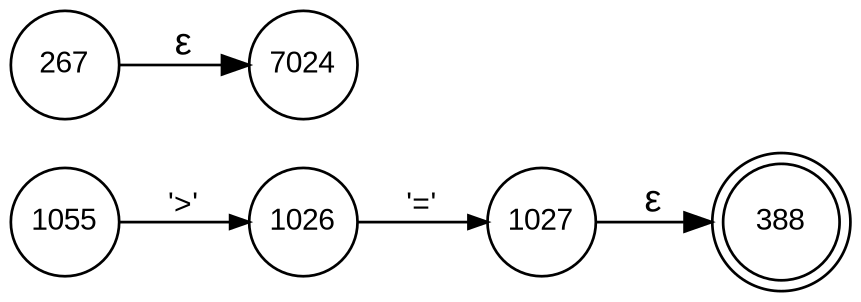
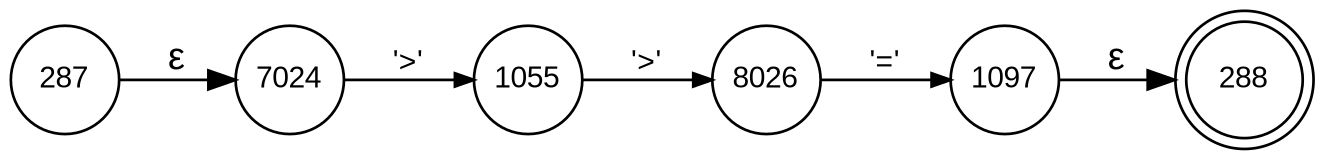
  digraph {
    fontname="Liberation Sans"
    rankdir=LR
    node [fixedsize=true fontname="Liberation Sans" fontsize=11 shape=circle peripheries=1]
    edge [arrowhead=normal arrowsize=.7 fontname="Liberation Sans" fontsize=11]
-   n1 [label=388 shape=doublecircle width=.6 peripheries=""]
+   n1 [label=288 shape=doublecircle width=.6 peripheries=""]
    n2 [label=7024 width=.55]
    n3 [label=1055 width=.55]
-   n4 [label=1026 width=.55]
-   n5 [label=1027 width=.55]
-   n6 [label=267 width=.55]
+   n4 [label=8026 width=.55]
+   n5 [label=1097 width=.55]
+   n6 [label=287 width=.55]
+   n2 -> n3 [label="'>'"]
    n3 -> n4 [label="'>'"]
    n4 -> n5 [label="'='"]
    n5 -> n1 [label="&epsilon;" arrowhead="" arrowsize="" fontsize=""]
    n6 -> n2 [label="&epsilon;" arrowhead="" arrowsize="" fontsize=""]
  }
